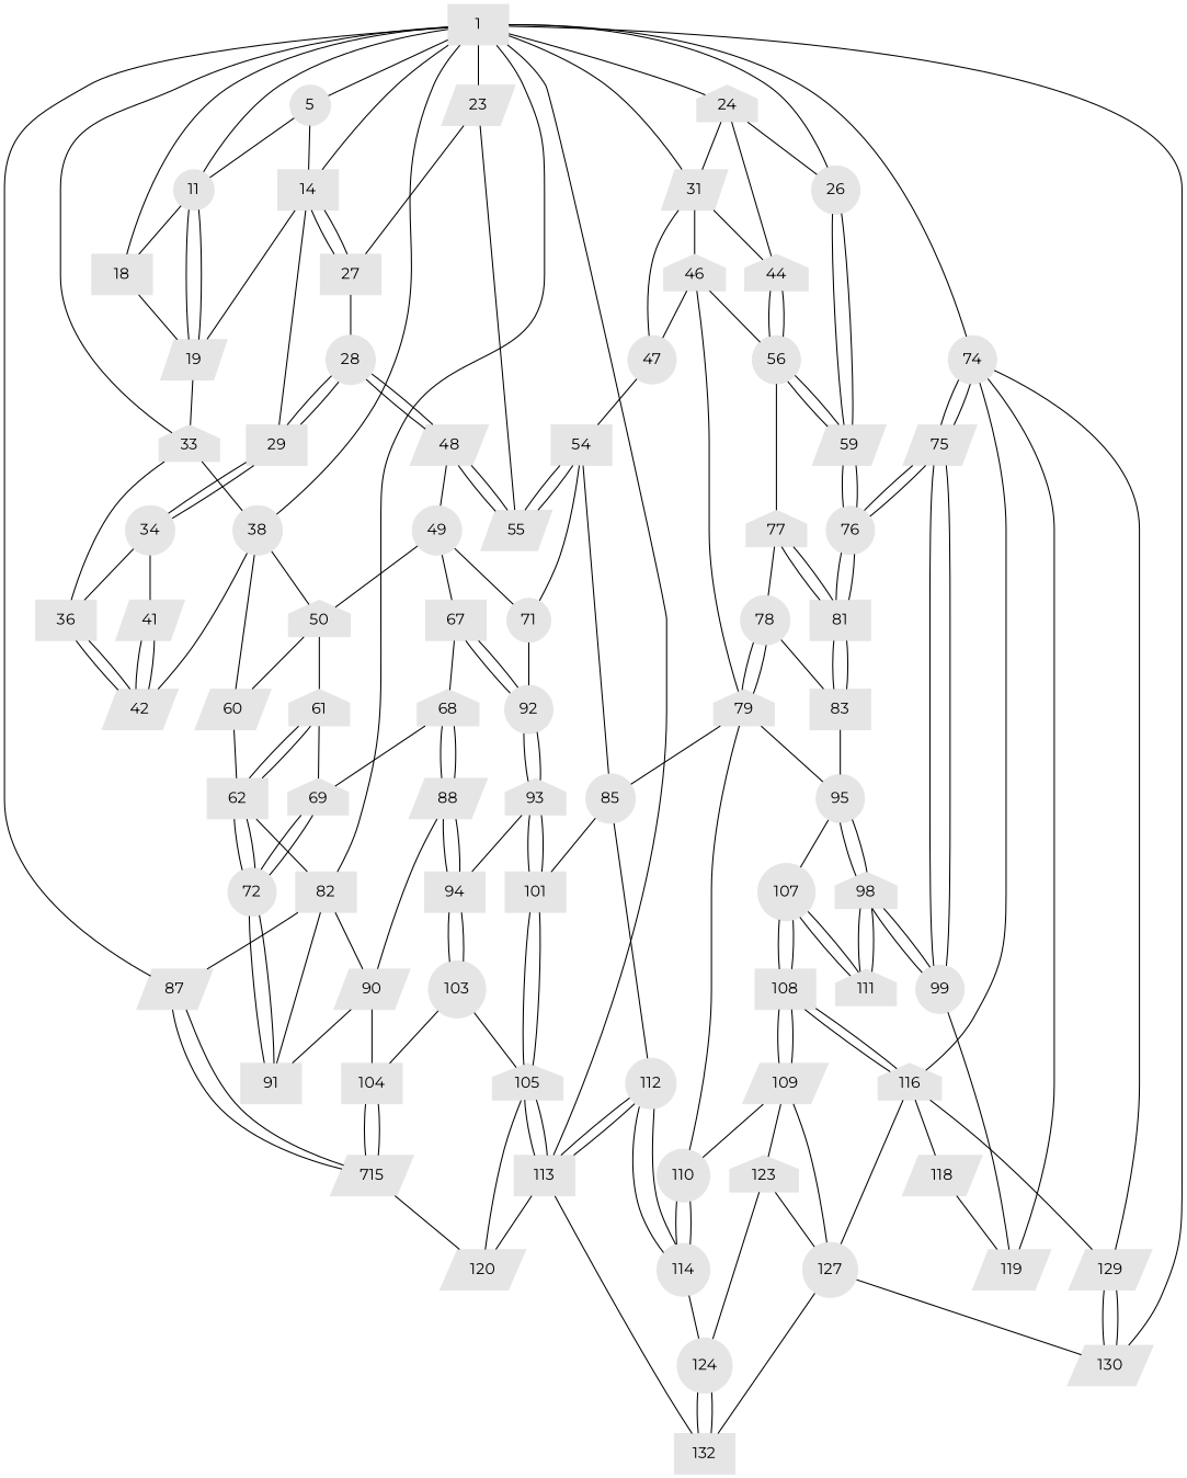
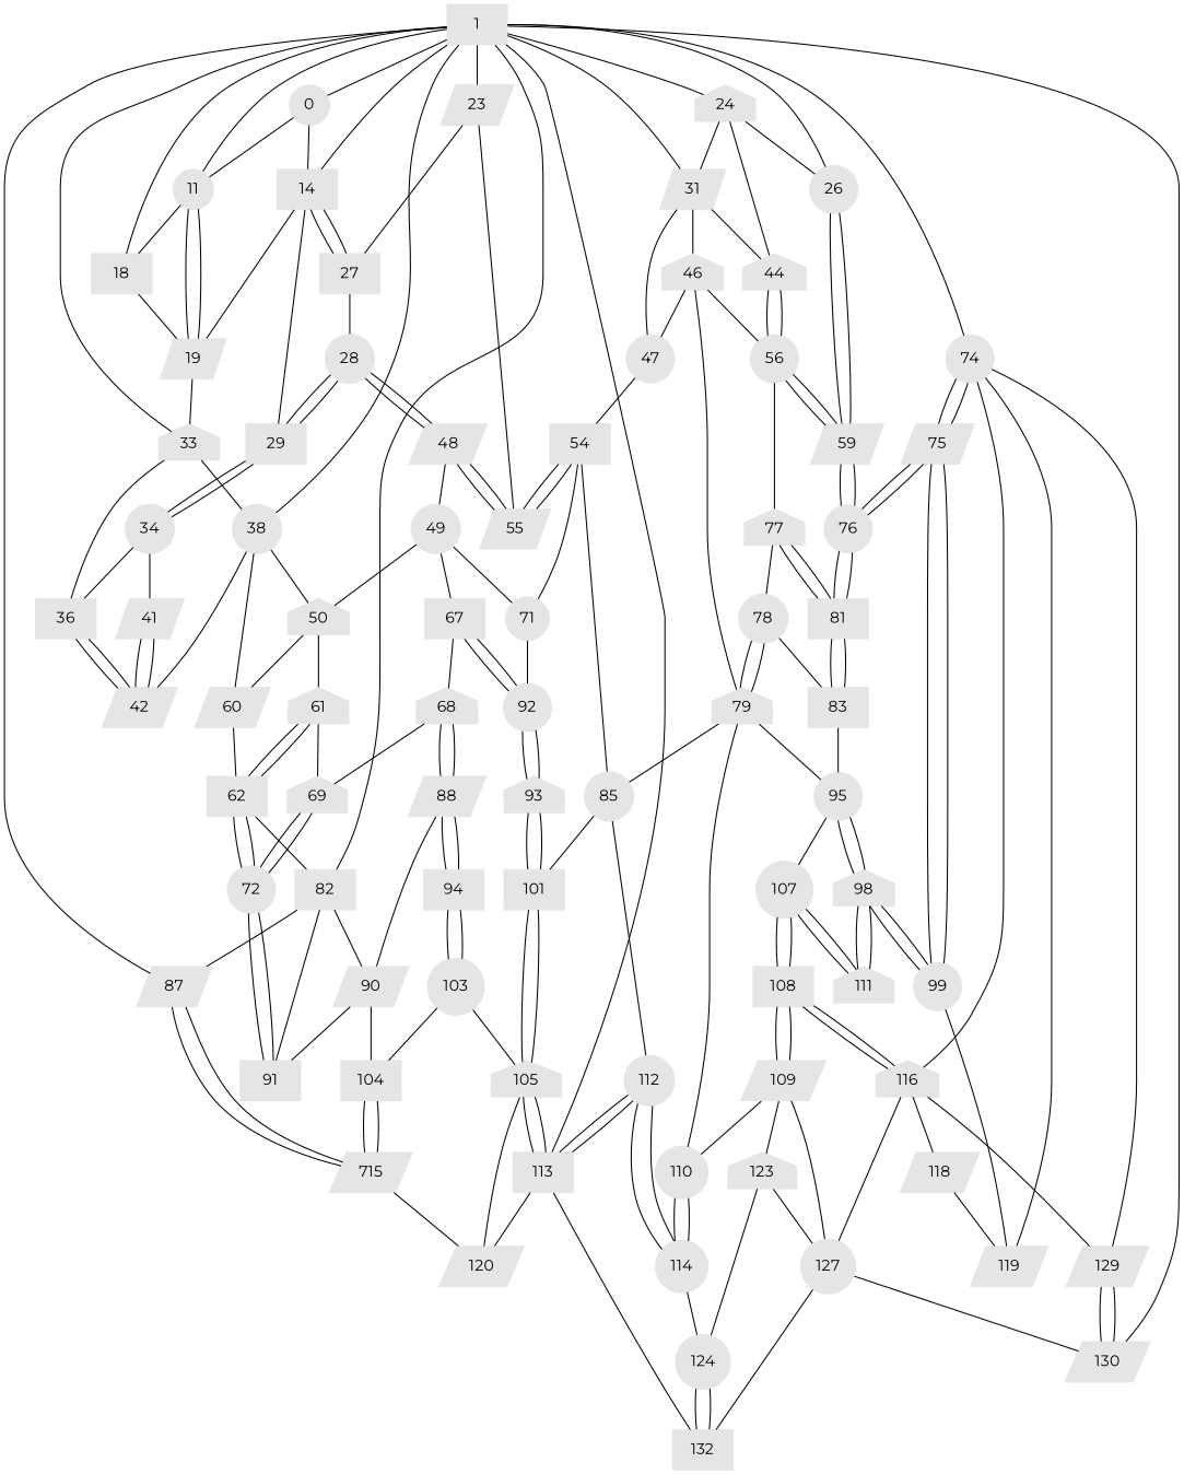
  graph {
    fontname=Montserrat
    node [color=gray90 fontname=Montserrat shape=circle style=filled]
    edge [fontname=Montserrat]
    1 [shape=box super="+7+2"]
-   5 [super="+10+6"]
+   5 [super="+10+6" label=0]
    11 [super="+12"]
    14 [shape=box super="+15"]
    18 [shape=box]
    23 [shape=parallelogram super="+30"]
    24 [shape=house super="+25"]
    26
    31 [shape=parallelogram super="+32+45"]
    33 [shape=house super="+37"]
    38 [super="+43+39"]
    74 [super="+125"]
    82 [shape=box super="+86"]
    87 [shape=parallelogram]
    113 [shape=box super="+121"]
    130 [shape=parallelogram]
    19 [shape=parallelogram super="+20"]
    27 [shape=box]
    29 [shape=box]
    55 [shape=parallelogram]
    44 [shape=house]
    59 [shape=parallelogram]
    46 [shape=house super="+58"]
    47 [super="+53"]
    36 [shape=box]
    42 [shape=parallelogram]
    50 [shape=house super="+51"]
    60 [shape=parallelogram]
    75 [shape=parallelogram]
    116 [shape=house super="+128+117"]
    119 [shape=parallelogram]
    129 [shape=parallelogram]
    91 [shape=box]
    90 [shape=parallelogram super="+102"]
    n35 [label=715 shape=parallelogram]
    120 [shape=parallelogram]
    132 [shape=box]
    28
    34 [super="+35"]
    56 [super="+57"]
    76
    48 [shape=parallelogram]
    49 [super="+66"]
    41 [shape=parallelogram]
    79 [shape=house super="+80"]
    54 [shape=box super="+70"]
    61 [shape=house super="+65"]
    62 [shape=box super="+63"]
    77 [shape=house]
    85 [super="+100"]
    95 [super="+96"]
    110
    71
    67 [shape=box]
    68 [shape=house]
    92
    69 [shape=house]
    101 [shape=box]
    112
    81 [shape=box]
    78
    72
    n63 [label=88 shape=parallelogram]
    93 [shape=house]
    94 [shape=box]
    99
    127 [super="+131"]
    118 [shape=parallelogram]
    83 [shape=box]
    98 [shape=house]
    107
    114
    104 [shape=box]
    105 [shape=house super="+106"]
    103
    111 [shape=house]
    108 [shape=box]
    109 [shape=parallelogram super="+122"]
    123 [shape=house]
    124
    1 -- 5 [weight=2]
    1 -- 11
    1 -- 14
    1 -- 18
    1 -- 23 [weight=2]
    1 -- 24
    1 -- 26
    1 -- 31
    1 -- 33
    1 -- 38
    1 -- 74
    1 -- 82
    1 -- 87
    1 -- 113
    1 -- 130
    5 -- 11
    5 -- 14
    11 -- 18
    11 -- 19
    11 -- 19
    14 -- 19
    14 -- 27
    14 -- 27
    14 -- 29
    18 -- 19
    23 -- 27
    23 -- 55
    24 -- 26
    24 -- 31
    24 -- 44
    26 -- 59
    26 -- 59
    31 -- 44
    31 -- 46
    31 -- 47
    33 -- 38
    33 -- 36
    38 -- 42
    38 -- 50
    38 -- 60
    74 -- 75
    74 -- 75
    74 -- 116
    74 -- 119
    74 -- 129
    82 -- 87
    82 -- 91
    82 -- 90
    87 -- n35
    87 -- n35
    113 -- 120
    113 -- 132
    19 -- 33
    27 -- 28
    29 -- 34
    29 -- 34
    44 -- 56
    44 -- 56
    59 -- 76
    59 -- 76
    46 -- 47 [weight=2]
    46 -- 56
    46 -- 79
    47 -- 54
    36 -- 42
    36 -- 42
    50 -- 60
    50 -- 61 [weight=2]
    60 -- 62
    75 -- 76
    75 -- 76
    75 -- 99
    75 -- 99
    116 -- 129
    116 -- 127
    116 -- 118
    129 -- 130
    129 -- 130
    90 -- 91
    90 -- 104
    n35 -- 120
    28 -- 29
    28 -- 29
    28 -- 48
    28 -- 48
    34 -- 36
    34 -- 41 [weight=2]
    56 -- 59
    56 -- 59
    56 -- 77
    76 -- 81
    76 -- 81
    48 -- 55
    48 -- 55
    48 -- 49
    49 -- 50
    49 -- 71
    49 -- 67
    41 -- 42
    41 -- 42
    79 -- 85
    79 -- 95
    79 -- 110
    54 -- 55
    54 -- 55
    54 -- 85
    54 -- 71
    61 -- 62
    61 -- 62
    61 -- 69
    62 -- 82
    62 -- 72
    62 -- 72
    77 -- 81
    77 -- 81
    77 -- 78
    85 -- 101
    85 -- 112
    95 -- 98
    95 -- 98
    95 -- 107
    110 -- 114
    110 -- 114
    71 -- 92
    67 -- 68
    67 -- 92
    67 -- 92
    68 -- 69
    68 -- n63
    68 -- n63
    92 -- 93
    92 -- 93
    69 -- 72
    69 -- 72
    101 -- 105
    101 -- 105
    112 -- 113
    112 -- 113
    112 -- 114
    112 -- 114
    81 -- 83
    81 -- 83
    78 -- 79
    78 -- 79
    78 -- 83
    72 -- 91
    72 -- 91
    n63 -- 90
    n63 -- 94
    n63 -- 94
    93 -- 101
    93 -- 101
-   93 -- 94
    94 -- 103
    94 -- 103
    99 -- 119
    127 -- 130
    127 -- 132
    118 -- 119
    83 -- 95
    98 -- 99
    98 -- 99
    98 -- 111
    98 -- 111
    107 -- 111
    107 -- 111
    107 -- 108
    107 -- 108
    114 -- 124
    104 -- n35
    104 -- n35
    105 -- 113
    105 -- 113
    105 -- 120
    103 -- 104
    103 -- 105
    108 -- 116
    108 -- 116
    108 -- 109
    108 -- 109
    109 -- 110
    109 -- 127
    109 -- 123
    123 -- 127
    123 -- 124
    124 -- 132
    124 -- 132
  }
